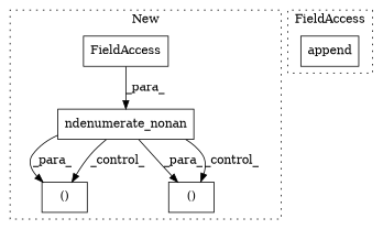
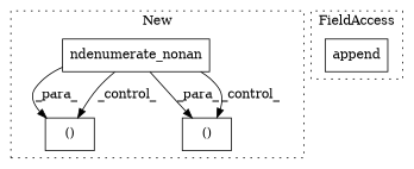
  digraph {
    node [a=32 l=15 shape=box]
    n1 [l="18,1" label=ndenumerate_nonan s="7717,7746"]
    n2 [a=106 label="()" s=7826]
-   n3 [a=22 l=11 label=FieldAccess s=7735]
    n4 [a=106 label="()" s=7888]
    n5 [l="7,1" label=append s="6729,6745"]
    subgraph cluster_1 {
      label=New
      style=dotted
      n1
      n2
-     n3
      n4
    }
    subgraph cluster_2 {
      label=FieldAccess
      style=dotted
      n5
    }
    n1 -> n2 [label=_para_]
    n1 -> n2 [label=_control_]
    n1 -> n4 [label=_para_]
    n1 -> n4 [label=_control_]
-   n3 -> n1 [label=_para_]
  }
